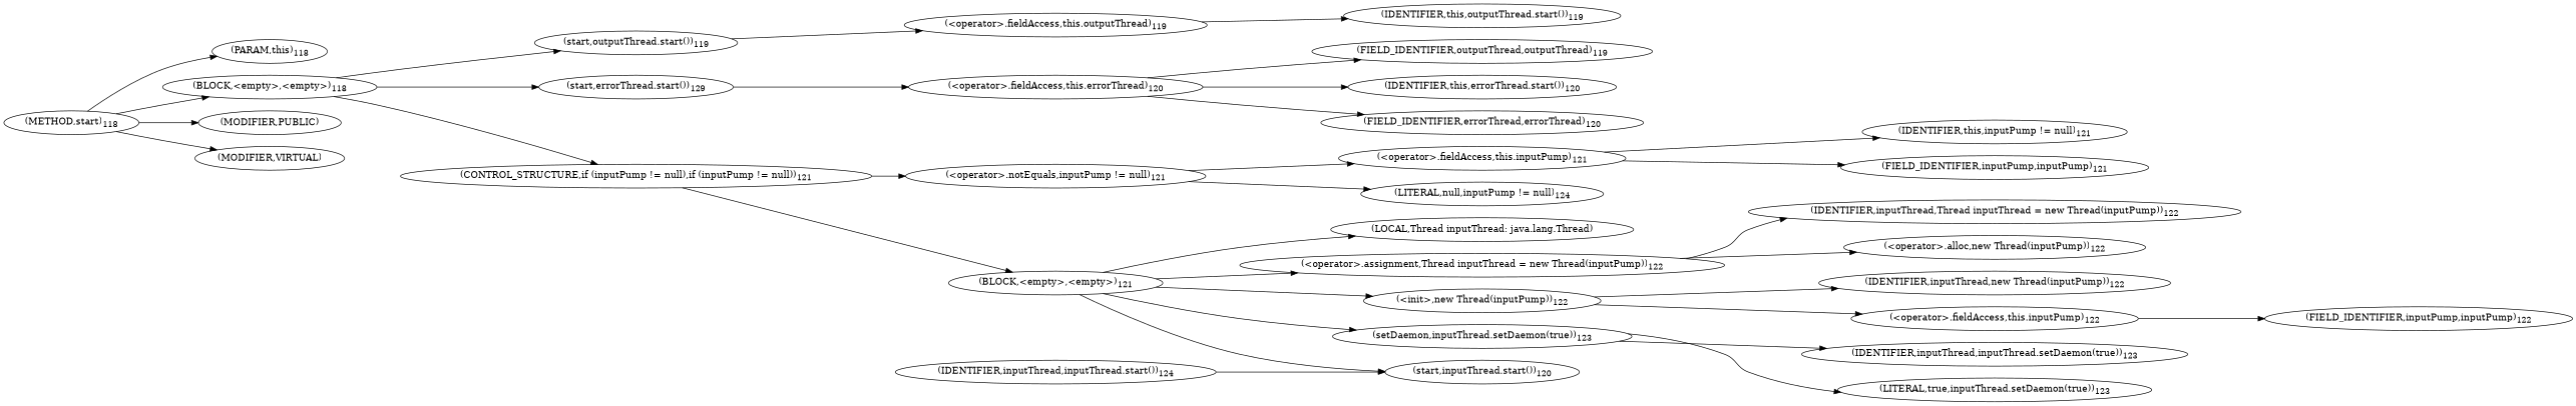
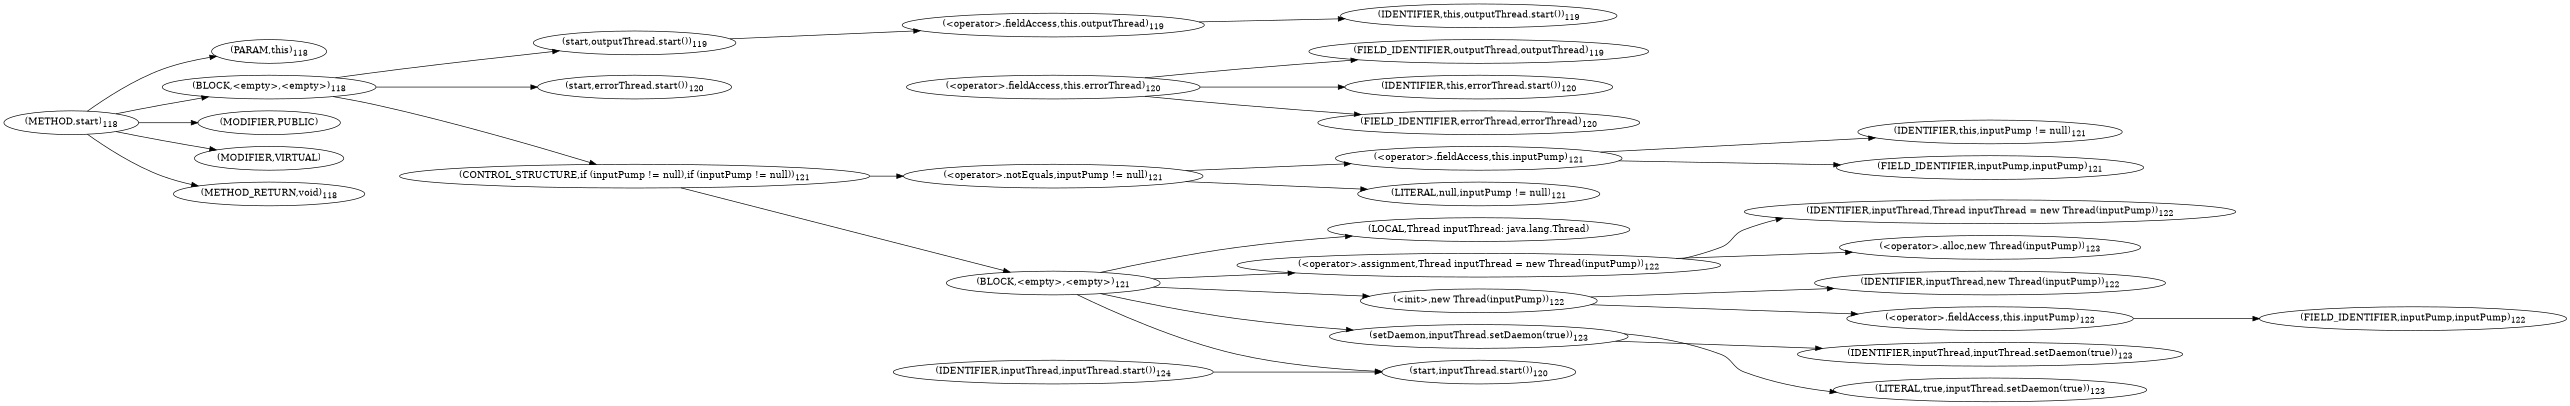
  digraph {
    rankdir=LR
    n1 [label=<(METHOD,start)<SUB>118</SUB>>]
    n2 [label=<(PARAM,this)<SUB>118</SUB>>]
    n3 [label=<(BLOCK,&lt;empty&gt;,&lt;empty&gt;)<SUB>118</SUB>>]
    n4 [label=<(MODIFIER,PUBLIC)>]
    n5 [label=<(MODIFIER,VIRTUAL)>]
+   n6 [label=<(METHOD_RETURN,void)<SUB>118</SUB>>]
    n7 [label=<(start,outputThread.start())<SUB>119</SUB>>]
-   n8 [label=<(start,errorThread.start())<SUB>129</SUB>>]
+   n8 [label=<(start,errorThread.start())<SUB>120</SUB>>]
    n9 [label=<(CONTROL_STRUCTURE,if (inputPump != null),if (inputPump != null))<SUB>121</SUB>>]
    n10 [label=<(&lt;operator&gt;.fieldAccess,this.outputThread)<SUB>119</SUB>>]
    n11 [label=<(&lt;operator&gt;.fieldAccess,this.errorThread)<SUB>120</SUB>>]
    n12 [label=<(&lt;operator&gt;.notEquals,inputPump != null)<SUB>121</SUB>>]
    n13 [label=<(BLOCK,&lt;empty&gt;,&lt;empty&gt;)<SUB>121</SUB>>]
    n14 [label=<(IDENTIFIER,this,outputThread.start())<SUB>119</SUB>>]
    n15 [label=<(FIELD_IDENTIFIER,outputThread,outputThread)<SUB>119</SUB>>]
    n16 [label=<(IDENTIFIER,this,errorThread.start())<SUB>120</SUB>>]
    n17 [label=<(FIELD_IDENTIFIER,errorThread,errorThread)<SUB>120</SUB>>]
    n18 [label=<(&lt;operator&gt;.fieldAccess,this.inputPump)<SUB>121</SUB>>]
-   n19 [label=<(LITERAL,null,inputPump != null)<SUB>124</SUB>>]
+   n19 [label=<(LITERAL,null,inputPump != null)<SUB>121</SUB>>]
    n20 [label=<(LOCAL,Thread inputThread: java.lang.Thread)>]
    n21 [label=<(&lt;operator&gt;.assignment,Thread inputThread = new Thread(inputPump))<SUB>122</SUB>>]
    n22 [label=<(&lt;init&gt;,new Thread(inputPump))<SUB>122</SUB>>]
    n23 [label=<(setDaemon,inputThread.setDaemon(true))<SUB>123</SUB>>]
    n24 [label=<(start,inputThread.start())<SUB>120</SUB>>]
    n25 [label=<(IDENTIFIER,this,inputPump != null)<SUB>121</SUB>>]
    n26 [label=<(FIELD_IDENTIFIER,inputPump,inputPump)<SUB>121</SUB>>]
    n27 [label=<(IDENTIFIER,inputThread,Thread inputThread = new Thread(inputPump))<SUB>122</SUB>>]
-   n28 [label=<(&lt;operator&gt;.alloc,new Thread(inputPump))<SUB>122</SUB>>]
+   n28 [label=<(&lt;operator&gt;.alloc,new Thread(inputPump))<SUB>123</SUB>>]
    n29 [label=<(IDENTIFIER,inputThread,new Thread(inputPump))<SUB>122</SUB>>]
    n30 [label=<(&lt;operator&gt;.fieldAccess,this.inputPump)<SUB>122</SUB>>]
    n31 [label=<(IDENTIFIER,inputThread,inputThread.setDaemon(true))<SUB>123</SUB>>]
    n32 [label=<(LITERAL,true,inputThread.setDaemon(true))<SUB>123</SUB>>]
    n33 [label=<(FIELD_IDENTIFIER,inputPump,inputPump)<SUB>122</SUB>>]
    n34 [label=<(IDENTIFIER,inputThread,inputThread.start())<SUB>124</SUB>>]
    n1 -> n2
    n1 -> n3
    n1 -> n4
    n1 -> n5
+   n1 -> n6
    n3 -> n7
    n3 -> n8
    n3 -> n9
    n7 -> n10
-   n8 -> n11
    n9 -> n12
    n9 -> n13
    n10 -> n14
    n11 -> n15
    n11 -> n16
    n11 -> n17
    n12 -> n18
    n12 -> n19
    n13 -> n20
    n13 -> n21
    n13 -> n22
    n13 -> n23
    n13 -> n24
    n18 -> n25
    n18 -> n26
    n21 -> n27
    n21 -> n28
    n22 -> n29
    n22 -> n30
    n23 -> n31
    n23 -> n32
    n30 -> n33
    n34 -> n24
  }
